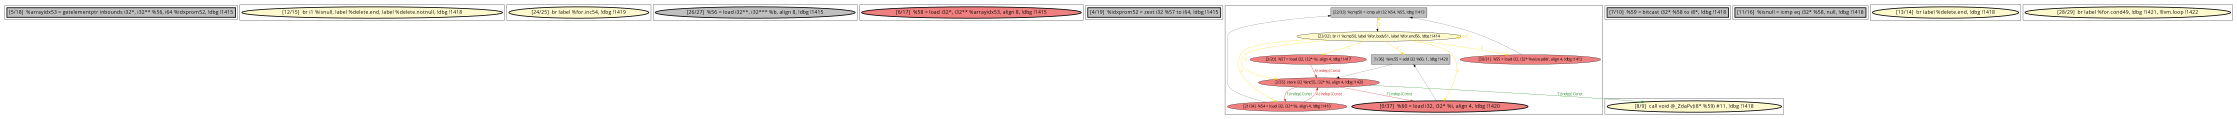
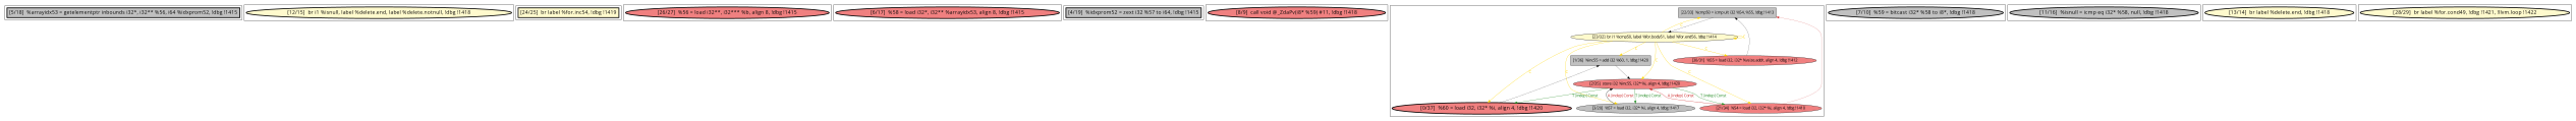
  digraph {
    fontname="Open Sans"
    node [fillcolor=lightcoral fontname="Open Sans" fontsize=20 penwidth=3.0 shape=ellipse style=filled]
    edge [color=gold fontcolor=gold fontname="Open Sans" penwidth=1.0 style=solid]
    n1 [fillcolor=grey label="[5/18]  %arrayidx53 = getelementptr inbounds i32*, i32** %56, i64 %idxprom52, !dbg !1415" shape=rectangle]
    n2 [fillcolor=lemonchiffon label="[12/15]  br i1 %isnull, label %delete.end, label %delete.notnull, !dbg !1418"]
-   n3 [fillcolor=lemonchiffon label="[24/25]  br label %for.inc54, !dbg !1419"]
-   n4 [fillcolor=grey label="[26/27]  %56 = load i32**, i32*** %b, align 8, !dbg !1415"]
+   n3 [fillcolor=lemonchiffon label="[24/25]  br label %for.inc54, !dbg !1419" shape=box]
+   n4 [label="[26/27]  %56 = load i32**, i32*** %b, align 8, !dbg !1415"]
    n5 [label="[6/17]  %58 = load i32*, i32** %arrayidx53, align 8, !dbg !1415"]
    n6 [fillcolor=grey label="[4/19]  %idxprom52 = zext i32 %57 to i64, !dbg !1415" shape=rectangle]
-   n7 [fillcolor=lemonchiffon label="[8/9]  call void @_ZdaPv(i8* %59) #11, !dbg !1418"]
+   n7 [label="[8/9]  call void @_ZdaPv(i8* %59) #11, !dbg !1418"]
    n8 [fillcolor=grey label="[22/33]  %cmp50 = icmp ult i32 %54, %55, !dbg !1413" shape=rectangle fontsize="" penwidth=""]
    n9 [fillcolor=lemonchiffon label="[23/32]  br i1 %cmp50, label %for.body51, label %for.end56, !dbg !1414" fontsize="" penwidth=""]
    n10 [label="[21/34]  %54 = load i32, i32* %i, align 4, !dbg !1410" fontsize="" penwidth=""]
    n11 [label="[2/35]  store i32 %inc55, i32* %i, align 4, !dbg !1420" fontsize="" penwidth=""]
    n12 [label="[30/31]  %55 = load i32, i32* %vsize.addr, align 4, !dbg !1412" fontsize="" penwidth=""]
-   n13 [label="[3/20]  %57 = load i32, i32* %i, align 4, !dbg !1417" fontsize="" penwidth=""]
+   n13 [fillcolor=grey label="[3/20]  %57 = load i32, i32* %i, align 4, !dbg !1417" fontsize="" penwidth=""]
    n14 [label="[0/37]  %60 = load i32, i32* %i, align 4, !dbg !1420"]
    n15 [fillcolor=grey label="[1/36]  %inc55 = add i32 %60, 1, !dbg !1420" shape=rectangle fontsize="" penwidth=""]
-   n16 [fillcolor=grey label="[7/10]  %59 = bitcast i32* %58 to i8*, !dbg !1418" shape=rectangle]
-   n17 [fillcolor=grey label="[11/16]  %isnull = icmp eq i32* %58, null, !dbg !1418" shape=rectangle]
+   n16 [fillcolor=grey label="[7/10]  %59 = bitcast i32* %58 to i8*, !dbg !1418"]
+   n17 [fillcolor=grey label="[11/16]  %isnull = icmp eq i32* %58, null, !dbg !1418"]
    n18 [fillcolor=lemonchiffon label="[13/14]  br label %delete.end, !dbg !1418"]
    n19 [fillcolor=lemonchiffon label="[28/29]  br label %for.cond49, !dbg !1421, !llvm.loop !1422"]
    subgraph cluster_1 {
      n1
    }
    subgraph cluster_2 {
      n2
    }
    subgraph cluster_3 {
      n3
    }
    subgraph cluster_4 {
      n4
    }
    subgraph cluster_5 {
      n5
    }
    subgraph cluster_6 {
      n6
    }
    subgraph cluster_7 {
      n7
    }
    subgraph cluster_8 {
      n8
      n9
      n10
      n11
      n12
      n13
      n14
      n15
    }
    subgraph cluster_9 {
      n16
    }
    subgraph cluster_10 {
      n17
    }
    subgraph cluster_11 {
      n18
    }
    subgraph cluster_12 {
      n19
    }
    n8 -> n9 [color=black fontcolor=black penwidth=0.5]
    n9 -> n8 [label=C]
    n9 -> n9 [label=C]
    n9 -> n10 [label=C]
    n9 -> n11 [label=C]
    n9 -> n12 [label=C]
    n9 -> n13 [label=C]
    n9 -> n14 [label=C]
    n9 -> n15 [label=C]
-   n10 -> n8 [color=black fontcolor=black penwidth=0.5]
+   n10 -> n8 [color=firebrick3 fontcolor=black penwidth=0.5]
    n10 -> n11 [color=firebrick3 fontcolor=firebrick3 label="A|indep|Const"]
-   n11 -> n10 [color=firebrick3 fontcolor=forestgreen label="T|indep|Const"]
-   n11 -> n7 [color=forestgreen fontcolor=forestgreen label="T|indep|Const"]
-   n11 -> n14 [color=firebrick3 fontcolor=forestgreen label="T|indep|Const"]
+   n11 -> n10 [color=forestgreen fontcolor=forestgreen label="T|indep|Const"]
+   n11 -> n13 [color=forestgreen fontcolor=forestgreen label="T|indep|Const"]
+   n11 -> n14 [color=forestgreen fontcolor=forestgreen label="T|indep|Const"]
    n12 -> n8 [color=black fontcolor=black penwidth=0.5]
-   n13 -> n11 [color=firebrick3 fontcolor=firebrick3 label="A|indep|Const"]
+   n13 -> n11 [color=black fontcolor=firebrick3 label="A|indep|Const"]
    n14 -> n15 [color=black fontcolor=black penwidth=0.5]
    n15 -> n11 [color=black fontcolor=black penwidth=0.5]
  }
